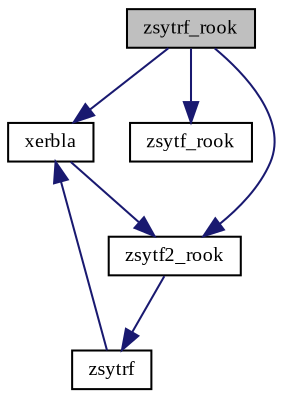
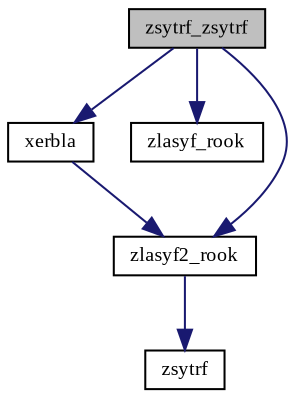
  digraph {
    fontname="Liberation Serif"
    rankdir=TB
    node [color=black fillcolor=white fontname="Liberation Serif" fontsize=10 shape=record style=filled]
    edge [color=midnightblue fontname="Liberation Serif" fontsize=10 labelfontname=Helvetica labelfontsize=10 style=solid]
-   n1 [fillcolor=grey75 fontcolor=black height=0.2 label=zsytrf_rook width=0.4]
+   n1 [fillcolor=grey75 fontcolor=black height=0.2 label=zsytrf_zsytrf width=0.4]
    n2 [height=0.2 label=xerbla width=0.4]
-   n3 [height=0.2 label=zsytf_rook width=0.4]
-   n4 [height=0.2 label=zsytf2_rook width=0.4]
+   n3 [height=0.2 label=zlasyf_rook width=0.4]
+   n4 [height=0.2 label=zlasyf2_rook width=0.4]
    n5 [height=0.2 label=zsytrf width=0.4]
    n1 -> n2
    n1 -> n3
    n1 -> n4
    n2 -> n4
    n4 -> n5
-   n5 -> n2
  }
